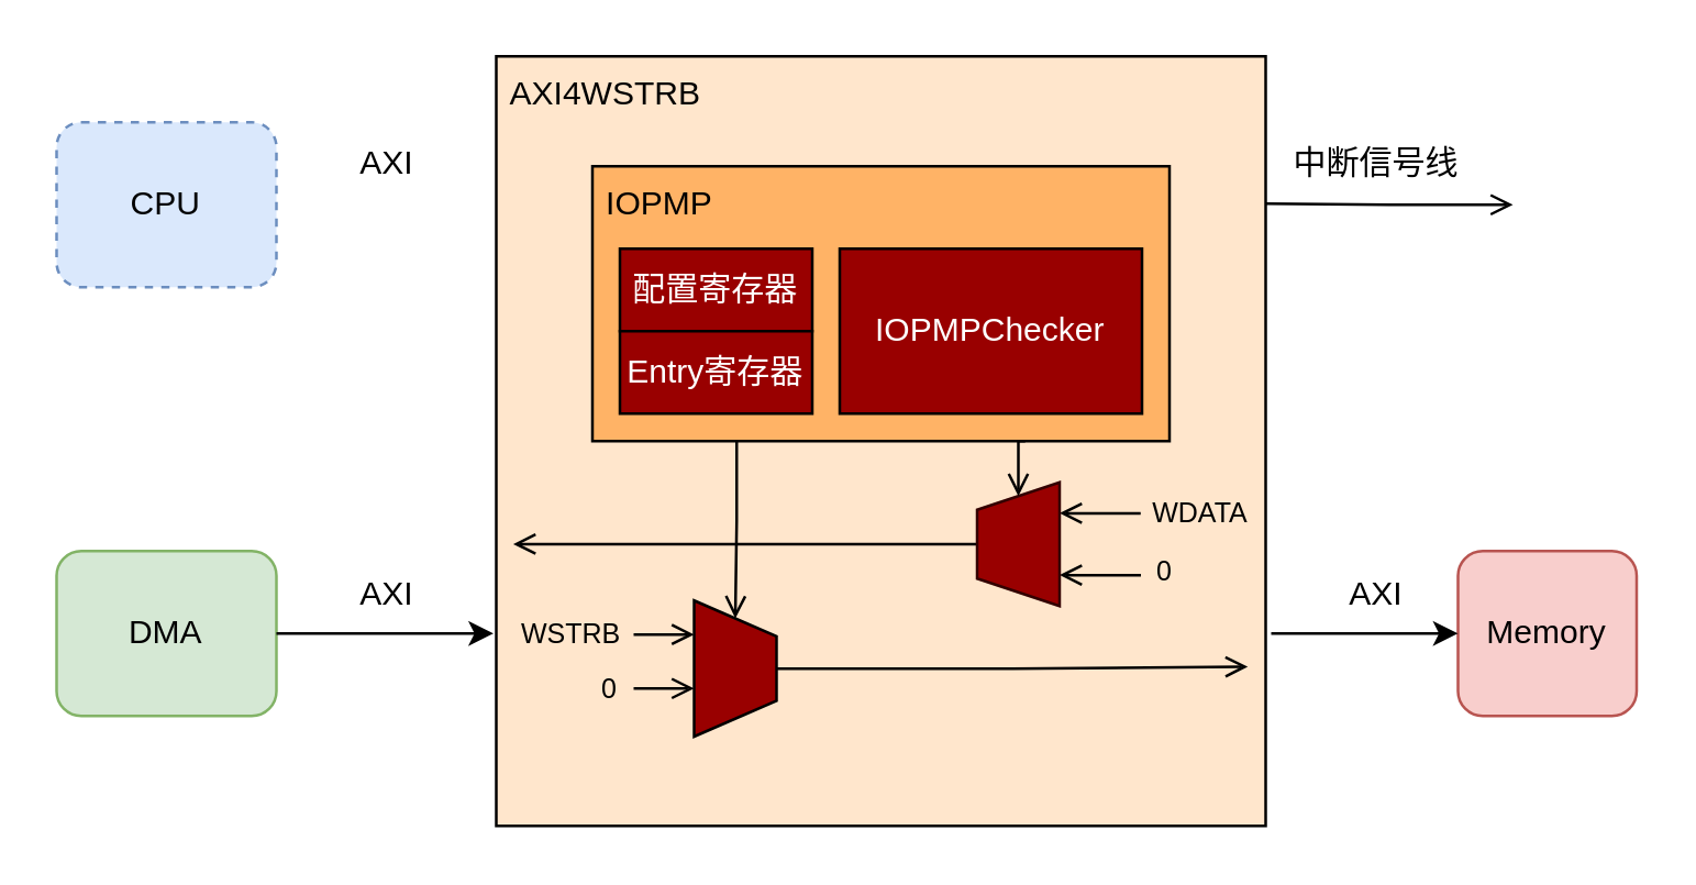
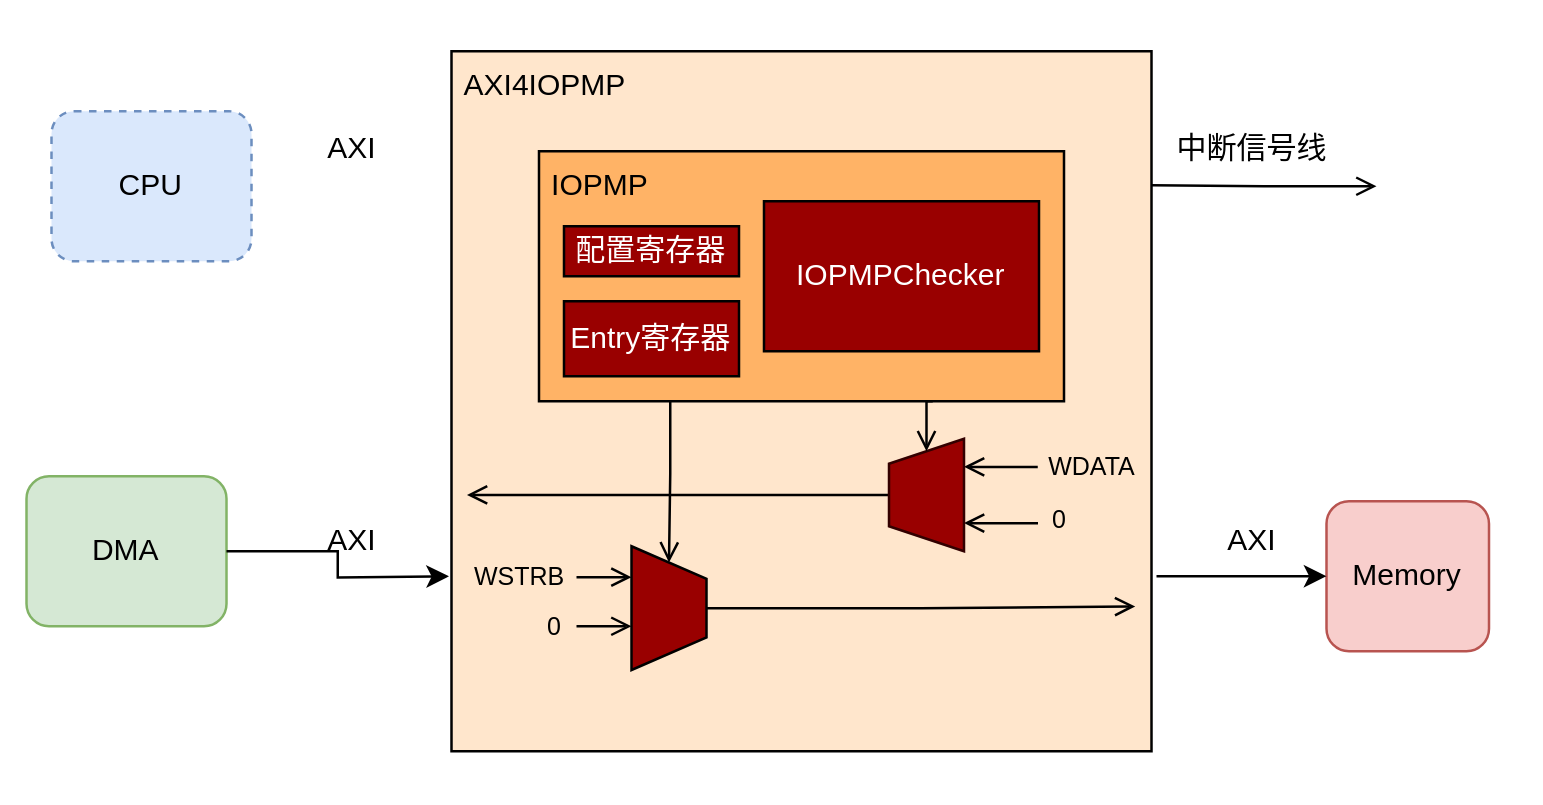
  <mxCell id="0" />
  <mxCell id="1" parent="0" />
- <mxCell id="2" value="&amp;nbsp;AXI4WSTRB" style="rounded=0;whiteSpace=wrap;html=1;verticalAlign=top;align=left;fillColor=#FFE6CC;" vertex="1" parent="1"><mxGeometry x="180" y="20" width="280" height="280" as="geometry" /></mxCell>
+ <mxCell id="2" value="&amp;nbsp;AXI4IOPMP" style="rounded=0;whiteSpace=wrap;html=1;verticalAlign=top;align=left;fillColor=#FFE6CC;" vertex="1" parent="1"><mxGeometry x="180" y="20" width="280" height="280" as="geometry" /></mxCell>
  <mxCell id="3" value="CPU" style="rounded=1;whiteSpace=wrap;html=1;fillColor=#dae8fc;strokeColor=#6c8ebf;dashed=1;" vertex="1" parent="1"><mxGeometry x="20" y="44" width="80" height="60" as="geometry" /></mxCell>
- <mxCell id="4" value="DMA" style="rounded=1;whiteSpace=wrap;html=1;fillColor=#d5e8d4;strokeColor=#82b366;" vertex="1" parent="1"><mxGeometry x="20" y="200" width="80" height="60" as="geometry" /></mxCell>
+ <mxCell id="4" value="DMA" style="rounded=1;whiteSpace=wrap;html=1;fillColor=#d5e8d4;strokeColor=#82b366;" vertex="1" parent="1"><mxGeometry x="10" y="190" width="80" height="60" as="geometry" /></mxCell>
  <mxCell id="5" style="edgeStyle=orthogonalEdgeStyle;rounded=0;orthogonalLoop=1;jettySize=auto;html=1;entryX=-0.005;entryY=0.193;entryDx=0;entryDy=0;entryPerimeter=0;" edge="1" parent="1" source="4"><mxGeometry relative="1" as="geometry"><mxPoint x="179" y="230" as="targetPoint" /></mxGeometry></mxCell>
  <mxCell id="6" value="Memory" style="rounded=1;whiteSpace=wrap;html=1;fillColor=#f8cecc;strokeColor=#b85450;" vertex="1" parent="1"><mxGeometry x="530" y="200" width="65" height="60" as="geometry" /></mxCell>
  <mxCell id="7" style="edgeStyle=orthogonalEdgeStyle;rounded=0;orthogonalLoop=1;jettySize=auto;html=1;startArrow=classic;startFill=1;endArrow=none;" edge="1" parent="1" source="6"><mxGeometry relative="1" as="geometry"><mxPoint x="462" y="230" as="targetPoint" /></mxGeometry></mxCell>
  <mxCell id="8" value="" style="group;fillColor=default;" vertex="1" connectable="0" parent="1"><mxGeometry x="215" y="60" width="210" height="100" as="geometry" /></mxCell>
  <mxCell id="9" value="&amp;nbsp;IOPMP" style="rounded=0;whiteSpace=wrap;html=1;align=left;verticalAlign=top;fillColor=#FFB366;" vertex="1" parent="8"><mxGeometry width="210" height="100" as="geometry" /></mxCell>
- <mxCell id="10" value="&lt;font style=&quot;color: rgb(255, 255, 255);&quot;&gt;配置寄存器&lt;/font&gt;" style="rounded=0;whiteSpace=wrap;html=1;fillColor=#990000;gradientColor=none;" vertex="1" parent="8"><mxGeometry x="10" y="30" width="70" height="30" as="geometry" /></mxCell>
+ <mxCell id="10" value="&lt;font style=&quot;color: rgb(255, 255, 255);&quot;&gt;配置寄存器&lt;/font&gt;" style="rounded=0;whiteSpace=wrap;html=1;fillColor=#990000;gradientColor=none;" vertex="1" parent="8"><mxGeometry x="10" y="30" width="70" height="20" as="geometry" /></mxCell>
  <mxCell id="11" value="&lt;font style=&quot;color: rgb(255, 255, 255);&quot;&gt;Entry寄存器&lt;/font&gt;" style="rounded=0;whiteSpace=wrap;html=1;fillColor=#990000;" vertex="1" parent="8"><mxGeometry x="10" y="60" width="70" height="30" as="geometry" /></mxCell>
- <mxCell id="12" value="&lt;font style=&quot;color: rgb(255, 255, 255);&quot;&gt;IOPMPChecker&lt;/font&gt;" style="rounded=0;whiteSpace=wrap;html=1;fillColor=#990000;" vertex="1" parent="8"><mxGeometry x="90" y="30" width="110" height="60" as="geometry" /></mxCell>
+ <mxCell id="12" value="&lt;font style=&quot;color: rgb(255, 255, 255);&quot;&gt;IOPMPChecker&lt;/font&gt;" style="rounded=0;whiteSpace=wrap;html=1;fillColor=#990000;" vertex="1" parent="8"><mxGeometry x="90" y="20" width="110" height="60" as="geometry" /></mxCell>
  <mxCell id="13" style="edgeStyle=orthogonalEdgeStyle;rounded=0;orthogonalLoop=1;jettySize=auto;html=1;endArrow=open;endFill=0;" edge="1" parent="1" source="16"><mxGeometry relative="1" as="geometry"><mxPoint x="186.19" y="197.476" as="targetPoint" /></mxGeometry></mxCell>
  <mxCell id="14" style="edgeStyle=orthogonalEdgeStyle;rounded=0;orthogonalLoop=1;jettySize=auto;html=1;exitX=0.75;exitY=1;exitDx=0;exitDy=0;startArrow=open;startFill=0;endArrow=none;" edge="1" parent="1" source="16"><mxGeometry relative="1" as="geometry"><mxPoint x="414.515" y="186.848" as="targetPoint" /></mxGeometry></mxCell>
  <mxCell id="15" style="edgeStyle=orthogonalEdgeStyle;rounded=0;orthogonalLoop=1;jettySize=auto;html=1;exitX=0.25;exitY=1;exitDx=0;exitDy=0;startArrow=open;startFill=0;endArrow=none;" edge="1" parent="1" source="16"><mxGeometry relative="1" as="geometry"><mxPoint x="414.581" y="208.484" as="targetPoint" /></mxGeometry></mxCell>
  <mxCell id="16" value="" style="shape=trapezoid;perimeter=trapezoidPerimeter;whiteSpace=wrap;html=1;fixedSize=1;rotation=-90;size=10;fillColor=#990000;strokeColor=#330000;" vertex="1" parent="1"><mxGeometry x="347.5" y="182.5" width="45" height="30" as="geometry" /></mxCell>
  <mxCell id="17" style="edgeStyle=orthogonalEdgeStyle;rounded=0;orthogonalLoop=1;jettySize=auto;html=1;exitX=0.75;exitY=1;exitDx=0;exitDy=0;entryX=1;entryY=0.5;entryDx=0;entryDy=0;endArrow=open;endFill=0;" edge="1" parent="1" source="9" target="16"><mxGeometry relative="1" as="geometry" /></mxCell>
  <mxCell id="18" style="edgeStyle=orthogonalEdgeStyle;rounded=0;orthogonalLoop=1;jettySize=auto;html=1;endArrow=open;endFill=0;" edge="1" parent="1" source="20"><mxGeometry relative="1" as="geometry"><mxPoint x="453.488" y="242.049" as="targetPoint" /></mxGeometry></mxCell>
  <mxCell id="19" style="edgeStyle=orthogonalEdgeStyle;rounded=0;orthogonalLoop=1;jettySize=auto;html=1;exitX=0.25;exitY=1;exitDx=0;exitDy=0;startArrow=open;startFill=0;endArrow=none;" edge="1" parent="1" source="20"><mxGeometry relative="1" as="geometry"><mxPoint x="230" y="230" as="targetPoint" /></mxGeometry></mxCell>
  <mxCell id="20" value="" style="shape=trapezoid;perimeter=trapezoidPerimeter;whiteSpace=wrap;html=1;fixedSize=1;rotation=90;size=13;fillColor=#990000;" vertex="1" parent="1"><mxGeometry x="242.25" y="227.75" width="49.5" height="30" as="geometry" /></mxCell>
  <mxCell id="21" style="edgeStyle=orthogonalEdgeStyle;rounded=0;orthogonalLoop=1;jettySize=auto;html=1;exitX=0.25;exitY=1;exitDx=0;exitDy=0;entryX=0;entryY=0.5;entryDx=0;entryDy=0;endArrow=open;endFill=0;" edge="1" parent="1" source="9" target="20"><mxGeometry relative="1" as="geometry" /></mxCell>
  <mxCell id="22" style="edgeStyle=orthogonalEdgeStyle;rounded=0;orthogonalLoop=1;jettySize=auto;html=1;exitX=0.25;exitY=1;exitDx=0;exitDy=0;startArrow=open;startFill=0;endArrow=none;" edge="1" parent="1"><mxGeometry relative="1" as="geometry"><mxPoint x="230" y="250" as="targetPoint" /><mxPoint x="252" y="250" as="sourcePoint" /></mxGeometry></mxCell>
  <mxCell id="23" value="&lt;font style=&quot;font-size: 10px;&quot;&gt;WSTRB&lt;/font&gt;" style="text;html=1;align=center;verticalAlign=middle;resizable=0;points=[];autosize=1;strokeColor=none;fillColor=none;" vertex="1" parent="1"><mxGeometry x="177.25" y="215" width="60" height="30" as="geometry" /></mxCell>
  <mxCell id="24" value="&lt;font style=&quot;font-size: 10px;&quot;&gt;0&lt;/font&gt;" style="text;html=1;align=center;verticalAlign=middle;resizable=0;points=[];autosize=1;strokeColor=none;fillColor=none;" vertex="1" parent="1"><mxGeometry x="206" y="235" width="30" height="30" as="geometry" /></mxCell>
  <mxCell id="25" value="&lt;font style=&quot;font-size: 10px;&quot;&gt;WDATA&lt;/font&gt;" style="text;html=1;align=center;verticalAlign=middle;resizable=0;points=[];autosize=1;strokeColor=none;fillColor=none;" vertex="1" parent="1"><mxGeometry x="406" y="171" width="60" height="30" as="geometry" /></mxCell>
  <mxCell id="26" value="&lt;font style=&quot;font-size: 10px;&quot;&gt;0&lt;/font&gt;" style="text;html=1;align=center;verticalAlign=middle;resizable=0;points=[];autosize=1;strokeColor=none;fillColor=none;" vertex="1" parent="1"><mxGeometry x="408" y="192" width="30" height="30" as="geometry" /></mxCell>
  <mxCell id="27" style="edgeStyle=orthogonalEdgeStyle;rounded=0;orthogonalLoop=1;jettySize=auto;html=1;startArrow=open;startFill=0;endArrow=none;" edge="1" parent="1"><mxGeometry relative="1" as="geometry"><mxPoint x="550" y="74" as="sourcePoint" /><mxPoint x="460" y="73.6" as="targetPoint" /><Array as="points"><mxPoint x="505" y="74" /></Array></mxGeometry></mxCell>
  <mxCell id="28" value="中断信号线" style="text;html=1;align=center;verticalAlign=middle;resizable=0;points=[];autosize=1;strokeColor=none;fillColor=none;" vertex="1" parent="1"><mxGeometry x="460" y="44" width="80" height="30" as="geometry" /></mxCell>
  <mxCell id="29" value="AXI" style="text;html=1;align=center;verticalAlign=middle;resizable=0;points=[];autosize=1;strokeColor=none;fillColor=none;" vertex="1" parent="1"><mxGeometry x="120" y="201" width="40" height="30" as="geometry" /></mxCell>
  <mxCell id="30" value="AXI" style="text;html=1;align=center;verticalAlign=middle;resizable=0;points=[];autosize=1;strokeColor=none;fillColor=none;" vertex="1" parent="1"><mxGeometry x="120" y="44" width="40" height="30" as="geometry" /></mxCell>
  <mxCell id="31" value="AXI" style="text;html=1;align=center;verticalAlign=middle;resizable=0;points=[];autosize=1;strokeColor=none;fillColor=none;" vertex="1" parent="1"><mxGeometry x="480" y="201" width="40" height="30" as="geometry" /></mxCell>
